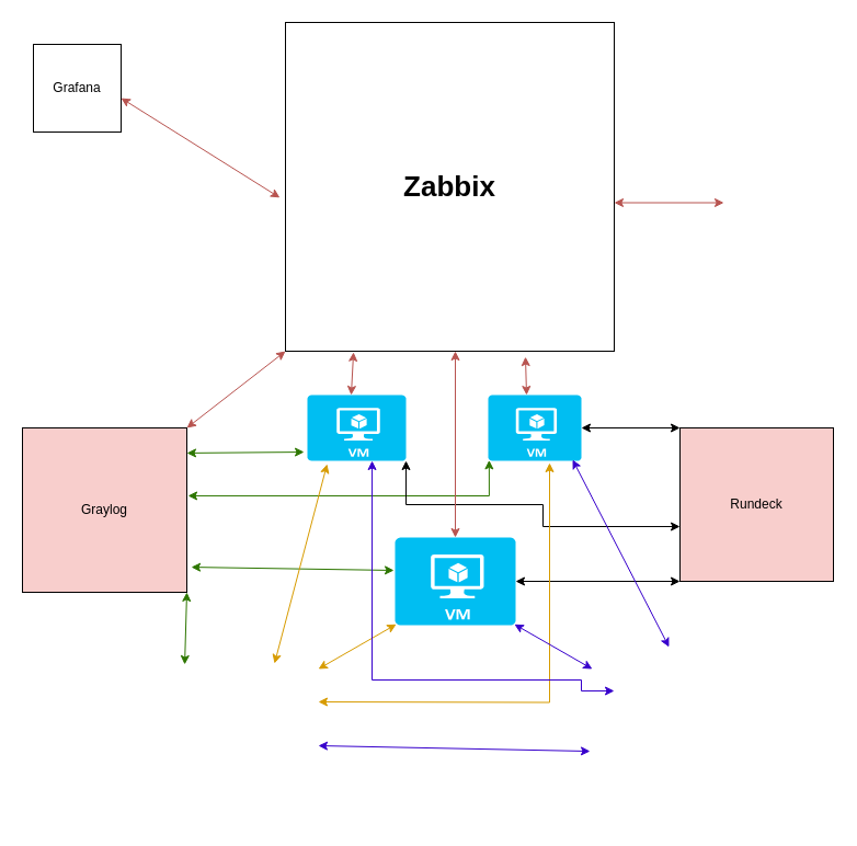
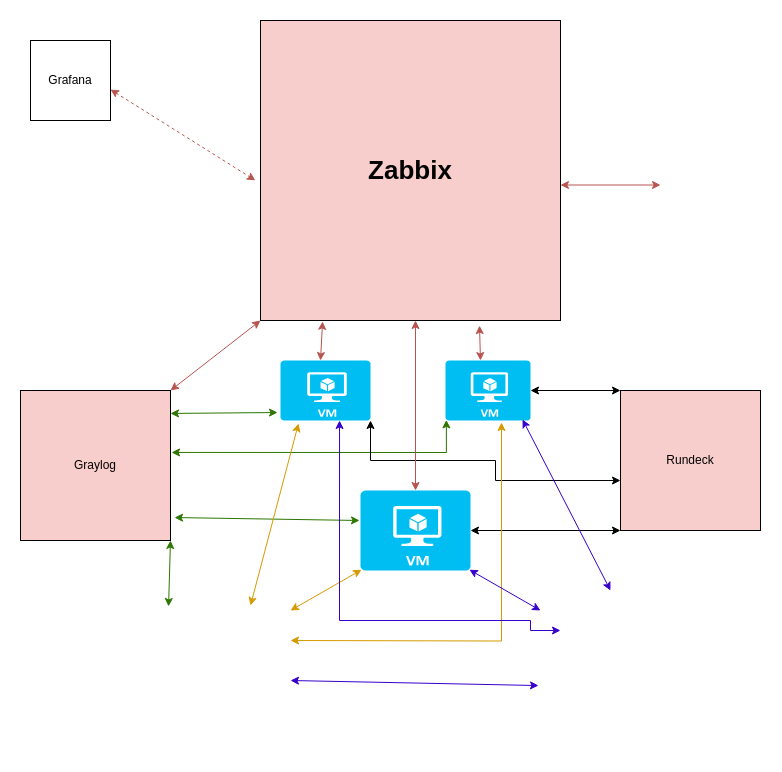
  <mxCell id="0" />
  <mxCell id="1" parent="0" />
- <mxCell id="2" value="&lt;b&gt;&lt;font style=&quot;font-size: 26px&quot;&gt;Zabbix&lt;/font&gt;&lt;/b&gt;" style="whiteSpace=wrap;html=1;aspect=fixed;" parent="1" vertex="1"><mxGeometry x="260" y="20" width="300" height="300" as="geometry" /></mxCell>
+ <mxCell id="2" value="&lt;b&gt;&lt;font style=&quot;font-size: 26px&quot;&gt;Zabbix&lt;/font&gt;&lt;/b&gt;" style="whiteSpace=wrap;html=1;aspect=fixed;fillColor=#f8cecc;" parent="1" vertex="1"><mxGeometry x="260" y="20" width="300" height="300" as="geometry" /></mxCell>
  <mxCell id="3" value="Grafana" style="whiteSpace=wrap;html=1;aspect=fixed;" parent="1" vertex="1"><mxGeometry x="30" y="40" width="80" height="80" as="geometry" /></mxCell>
  <mxCell id="4" value="" style="verticalLabelPosition=bottom;html=1;verticalAlign=top;align=center;strokeColor=none;fillColor=#00BEF2;shape=mxgraph.azure.virtual_machine;" parent="1" vertex="1"><mxGeometry x="280" y="360" width="90" height="60" as="geometry" /></mxCell>
  <mxCell id="5" value="" style="verticalLabelPosition=bottom;html=1;verticalAlign=top;align=center;strokeColor=none;fillColor=#00BEF2;shape=mxgraph.azure.virtual_machine;" parent="1" vertex="1"><mxGeometry x="445" y="360" width="85" height="60" as="geometry" /></mxCell>
  <mxCell id="6" value="" style="verticalLabelPosition=bottom;html=1;verticalAlign=top;align=center;strokeColor=none;fillColor=#00BEF2;shape=mxgraph.azure.virtual_machine;" parent="1" vertex="1"><mxGeometry x="360" y="490" width="110" height="80" as="geometry" /></mxCell>
  <mxCell id="7" value="" style="shape=image;html=1;verticalAlign=top;verticalLabelPosition=bottom;labelBackgroundColor=#ffffff;imageAspect=0;aspect=fixed;image=https://cdn0.iconfinder.com/data/icons/font-awesome-brands-vol-1/512/jenkins-128.png" parent="1" vertex="1"><mxGeometry x="540" y="605" width="135" height="135" as="geometry" /></mxCell>
  <mxCell id="8" value="" style="shape=image;html=1;verticalAlign=top;verticalLabelPosition=bottom;labelBackgroundColor=#ffffff;imageAspect=0;aspect=fixed;image=https://cdn4.iconfinder.com/data/icons/socialcones/508/Gitlab-128.png" parent="1" vertex="1"><mxGeometry x="150" y="610" width="140" height="140" as="geometry" /></mxCell>
  <mxCell id="9" value="" style="shape=image;html=1;verticalAlign=top;verticalLabelPosition=bottom;labelBackgroundColor=#ffffff;imageAspect=0;aspect=fixed;image=https://cdn2.iconfinder.com/data/icons/social-media-2285/512/1_Slack_colored_svg-128.png" parent="1" vertex="1"><mxGeometry x="675" y="150" width="70" height="70" as="geometry" /></mxCell>
  <mxCell id="10" value="Rundeck" style="whiteSpace=wrap;html=1;aspect=fixed;fillColor=#f8cecc;" vertex="1" parent="1"><mxGeometry x="620" y="390" width="140" height="140" as="geometry" /></mxCell>
  <mxCell id="11" value="Graylog" style="whiteSpace=wrap;html=1;aspect=fixed;fillColor=#f8cecc;" vertex="1" parent="1"><mxGeometry x="20" y="390" width="150" height="150" as="geometry" /></mxCell>
  <mxCell id="12" value="" style="endArrow=classic;startArrow=classic;html=1;rounded=0;entryX=-0.033;entryY=0.867;entryDx=0;entryDy=0;entryPerimeter=0;exitX=1;exitY=0.153;exitDx=0;exitDy=0;exitPerimeter=0;fillColor=#60a917;strokeColor=#2D7600;" edge="1" parent="1" source="11" target="4"><mxGeometry width="50" height="50" relative="1" as="geometry"><mxPoint x="190" y="410" as="sourcePoint" /><mxPoint x="240" y="360" as="targetPoint" /></mxGeometry></mxCell>
  <mxCell id="13" value="" style="endArrow=classic;startArrow=classic;html=1;rounded=0;entryX=-0.009;entryY=0.375;entryDx=0;entryDy=0;entryPerimeter=0;exitX=1.027;exitY=0.847;exitDx=0;exitDy=0;exitPerimeter=0;fillColor=#60a917;strokeColor=#2D7600;" edge="1" parent="1" source="11" target="6"><mxGeometry width="50" height="50" relative="1" as="geometry"><mxPoint x="170" y="500" as="sourcePoint" /><mxPoint x="350" y="500" as="targetPoint" /></mxGeometry></mxCell>
  <mxCell id="14" value="" style="endArrow=classic;startArrow=classic;html=1;rounded=0;entryX=0.01;entryY=0.99;entryDx=0;entryDy=0;entryPerimeter=0;edgeStyle=orthogonalEdgeStyle;exitX=1.007;exitY=0.413;exitDx=0;exitDy=0;exitPerimeter=0;fillColor=#60a917;strokeColor=#2D7600;" edge="1" parent="1" source="11" target="5"><mxGeometry width="50" height="50" relative="1" as="geometry"><mxPoint x="170" y="485" as="sourcePoint" /><mxPoint x="220" y="435" as="targetPoint" /></mxGeometry></mxCell>
  <mxCell id="15" value="" style="endArrow=classic;startArrow=classic;html=1;rounded=0;entryX=0.207;entryY=1.003;entryDx=0;entryDy=0;entryPerimeter=0;fillColor=#f8cecc;strokeColor=#b85450;" edge="1" parent="1" target="2"><mxGeometry width="50" height="50" relative="1" as="geometry"><mxPoint x="320" y="360" as="sourcePoint" /><mxPoint x="370" y="310" as="targetPoint" /></mxGeometry></mxCell>
  <mxCell id="16" value="" style="endArrow=classic;startArrow=classic;html=1;rounded=0;entryX=0.73;entryY=1.017;entryDx=0;entryDy=0;entryPerimeter=0;fillColor=#f8cecc;strokeColor=#b85450;" edge="1" parent="1" target="2"><mxGeometry width="50" height="50" relative="1" as="geometry"><mxPoint x="480" y="360" as="sourcePoint" /><mxPoint x="530" y="310" as="targetPoint" /></mxGeometry></mxCell>
  <mxCell id="17" value="" style="endArrow=classic;startArrow=classic;html=1;rounded=0;entryX=0;entryY=0;entryDx=0;entryDy=0;" edge="1" parent="1" target="10"><mxGeometry width="50" height="50" relative="1" as="geometry"><mxPoint x="530" y="390" as="sourcePoint" /><mxPoint x="580" y="340" as="targetPoint" /></mxGeometry></mxCell>
  <mxCell id="18" value="" style="endArrow=classic;startArrow=classic;html=1;rounded=0;entryX=0;entryY=1;entryDx=0;entryDy=0;" edge="1" parent="1" target="10"><mxGeometry width="50" height="50" relative="1" as="geometry"><mxPoint x="470" y="530" as="sourcePoint" /><mxPoint x="560" y="530" as="targetPoint" /></mxGeometry></mxCell>
  <mxCell id="19" value="" style="endArrow=classic;startArrow=classic;html=1;rounded=0;entryX=0;entryY=0.643;entryDx=0;entryDy=0;entryPerimeter=0;edgeStyle=orthogonalEdgeStyle;" edge="1" parent="1" target="10"><mxGeometry width="50" height="50" relative="1" as="geometry"><mxPoint x="370" y="420" as="sourcePoint" /><mxPoint x="460" y="420" as="targetPoint" /><Array as="points"><mxPoint x="370" y="460" /><mxPoint x="495" y="460" /><mxPoint x="495" y="480" /></Array></mxGeometry></mxCell>
  <mxCell id="20" value="" style="endArrow=classic;startArrow=classic;html=1;rounded=0;exitX=0.5;exitY=0;exitDx=0;exitDy=0;exitPerimeter=0;fillColor=#f8cecc;strokeColor=#b85450;" edge="1" parent="1" source="6"><mxGeometry width="50" height="50" relative="1" as="geometry"><mxPoint x="360" y="350" as="sourcePoint" /><mxPoint x="415" y="320" as="targetPoint" /></mxGeometry></mxCell>
  <mxCell id="21" value="" style="endArrow=classic;startArrow=classic;html=1;rounded=0;exitX=1;exitY=0.5;exitDx=0;exitDy=0;entryX=-0.015;entryY=0.593;entryDx=0;entryDy=0;entryPerimeter=0;fillColor=#6a00ff;strokeColor=#3700CC;" edge="1" parent="1" source="8" target="7"><mxGeometry width="50" height="50" relative="1" as="geometry"><mxPoint x="340" y="680" as="sourcePoint" /><mxPoint x="390" y="630" as="targetPoint" /></mxGeometry></mxCell>
  <mxCell id="22" value="" style="endArrow=classic;startArrow=classic;html=1;rounded=0;exitX=0.129;exitY=-0.029;exitDx=0;exitDy=0;exitPerimeter=0;fillColor=#60a917;strokeColor=#2D7600;" edge="1" parent="1" source="8"><mxGeometry width="50" height="50" relative="1" as="geometry"><mxPoint x="120" y="590" as="sourcePoint" /><mxPoint x="170" y="540" as="targetPoint" /></mxGeometry></mxCell>
  <mxCell id="23" value="" style="endArrow=classic;startArrow=classic;html=1;rounded=0;fillColor=#ffe6cc;strokeColor=#d79b00;entryX=0.2;entryY=1.05;entryDx=0;entryDy=0;entryPerimeter=0;" edge="1" parent="1" target="4"><mxGeometry width="50" height="50" relative="1" as="geometry"><mxPoint x="250" y="605" as="sourcePoint" /><mxPoint x="300" y="555" as="targetPoint" /></mxGeometry></mxCell>
  <mxCell id="24" value="" style="endArrow=classic;startArrow=classic;html=1;rounded=0;entryX=0.01;entryY=0.99;entryDx=0;entryDy=0;entryPerimeter=0;exitX=1;exitY=0;exitDx=0;exitDy=0;fillColor=#ffe6cc;strokeColor=#d79b00;" edge="1" parent="1" source="8" target="6"><mxGeometry width="50" height="50" relative="1" as="geometry"><mxPoint x="280" y="610" as="sourcePoint" /><mxPoint x="370" y="610" as="targetPoint" /></mxGeometry></mxCell>
  <mxCell id="25" value="" style="endArrow=classic;startArrow=classic;html=1;rounded=0;entryX=0.659;entryY=1.033;entryDx=0;entryDy=0;entryPerimeter=0;edgeStyle=orthogonalEdgeStyle;fillColor=#ffe6cc;strokeColor=#d79b00;" edge="1" parent="1" target="5"><mxGeometry width="50" height="50" relative="1" as="geometry"><mxPoint x="290" y="640" as="sourcePoint" /><mxPoint x="520" y="620" as="targetPoint" /></mxGeometry></mxCell>
  <mxCell id="26" value="" style="endArrow=classic;startArrow=classic;html=1;rounded=0;entryX=0;entryY=1;entryDx=0;entryDy=0;fillColor=#f8cecc;strokeColor=#b85450;" edge="1" parent="1" target="2"><mxGeometry width="50" height="50" relative="1" as="geometry"><mxPoint x="170" y="390" as="sourcePoint" /><mxPoint x="220" y="340" as="targetPoint" /></mxGeometry></mxCell>
  <mxCell id="27" value="" style="endArrow=classic;startArrow=classic;html=1;rounded=0;entryX=0.99;entryY=0.99;entryDx=0;entryDy=0;entryPerimeter=0;fillColor=#6a00ff;strokeColor=#3700CC;" edge="1" parent="1" target="6"><mxGeometry width="50" height="50" relative="1" as="geometry"><mxPoint x="540" y="610" as="sourcePoint" /><mxPoint x="590" y="560" as="targetPoint" /></mxGeometry></mxCell>
  <mxCell id="28" value="" style="endArrow=classic;startArrow=classic;html=1;rounded=0;entryX=0;entryY=0;entryDx=0;entryDy=0;exitX=0.906;exitY=0.983;exitDx=0;exitDy=0;exitPerimeter=0;fillColor=#6a00ff;strokeColor=#3700CC;" edge="1" parent="1" source="5"><mxGeometry width="50" height="50" relative="1" as="geometry"><mxPoint x="520" y="590" as="sourcePoint" /><mxPoint x="610" y="590" as="targetPoint" /></mxGeometry></mxCell>
  <mxCell id="29" value="" style="endArrow=classic;startArrow=classic;html=1;rounded=0;entryX=0;entryY=0;entryDx=0;entryDy=0;exitX=0.656;exitY=1;exitDx=0;exitDy=0;exitPerimeter=0;fillColor=#6a00ff;strokeColor=#3700CC;edgeStyle=orthogonalEdgeStyle;" edge="1" parent="1" source="4"><mxGeometry width="50" height="50" relative="1" as="geometry"><mxPoint x="470" y="630" as="sourcePoint" /><mxPoint x="560" y="630" as="targetPoint" /><Array as="points"><mxPoint x="339" y="620" /><mxPoint x="530" y="620" /><mxPoint x="530" y="630" /></Array></mxGeometry></mxCell>
- <mxCell id="30" value="" style="endArrow=classic;startArrow=classic;html=1;rounded=0;exitX=1;exitY=0.613;exitDx=0;exitDy=0;fillColor=#f8cecc;strokeColor=#b85450;entryX=-0.017;entryY=0.533;entryDx=0;entryDy=0;entryPerimeter=0;exitPerimeter=0;" edge="1" parent="1" source="3" target="2"><mxGeometry width="50" height="50" relative="1" as="geometry"><mxPoint x="170" y="140" as="sourcePoint" /><mxPoint x="250" y="140" as="targetPoint" /></mxGeometry></mxCell>
+ <mxCell id="30" value="" style="endArrow=classic;startArrow=classic;html=1;rounded=0;exitX=1;exitY=0.613;exitDx=0;exitDy=0;fillColor=#f8cecc;strokeColor=#b85450;entryX=-0.017;entryY=0.533;entryDx=0;entryDy=0;entryPerimeter=0;exitPerimeter=0;dashed=1;" edge="1" parent="1" source="3" target="2"><mxGeometry width="50" height="50" relative="1" as="geometry"><mxPoint x="170" y="140" as="sourcePoint" /><mxPoint x="250" y="140" as="targetPoint" /></mxGeometry></mxCell>
  <mxCell id="31" value="" style="endArrow=classic;startArrow=classic;html=1;rounded=0;exitX=1;exitY=0.75;exitDx=0;exitDy=0;fillColor=#f8cecc;strokeColor=#b85450;" edge="1" parent="1"><mxGeometry width="50" height="50" relative="1" as="geometry"><mxPoint x="560" y="184.5" as="sourcePoint" /><mxPoint x="660" y="184.5" as="targetPoint" /></mxGeometry></mxCell>
